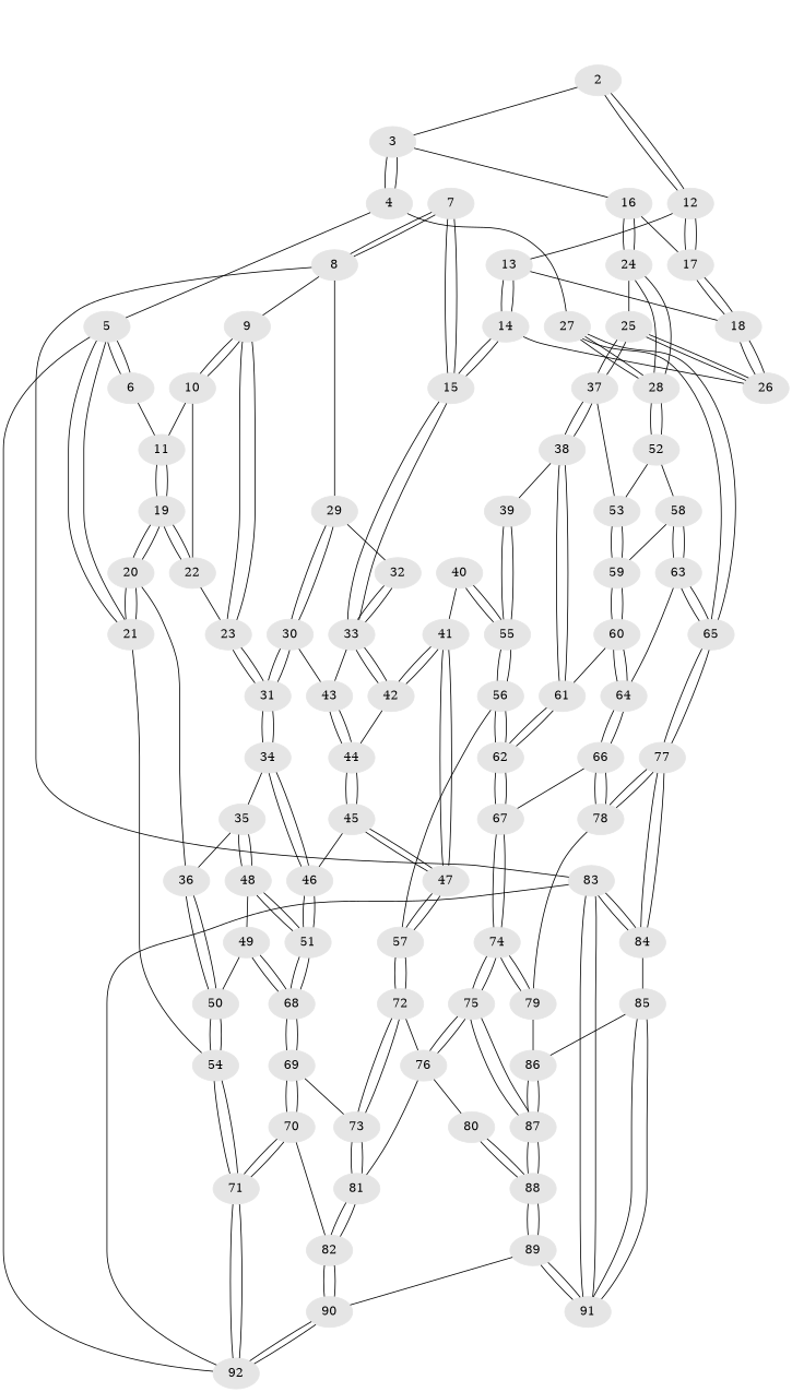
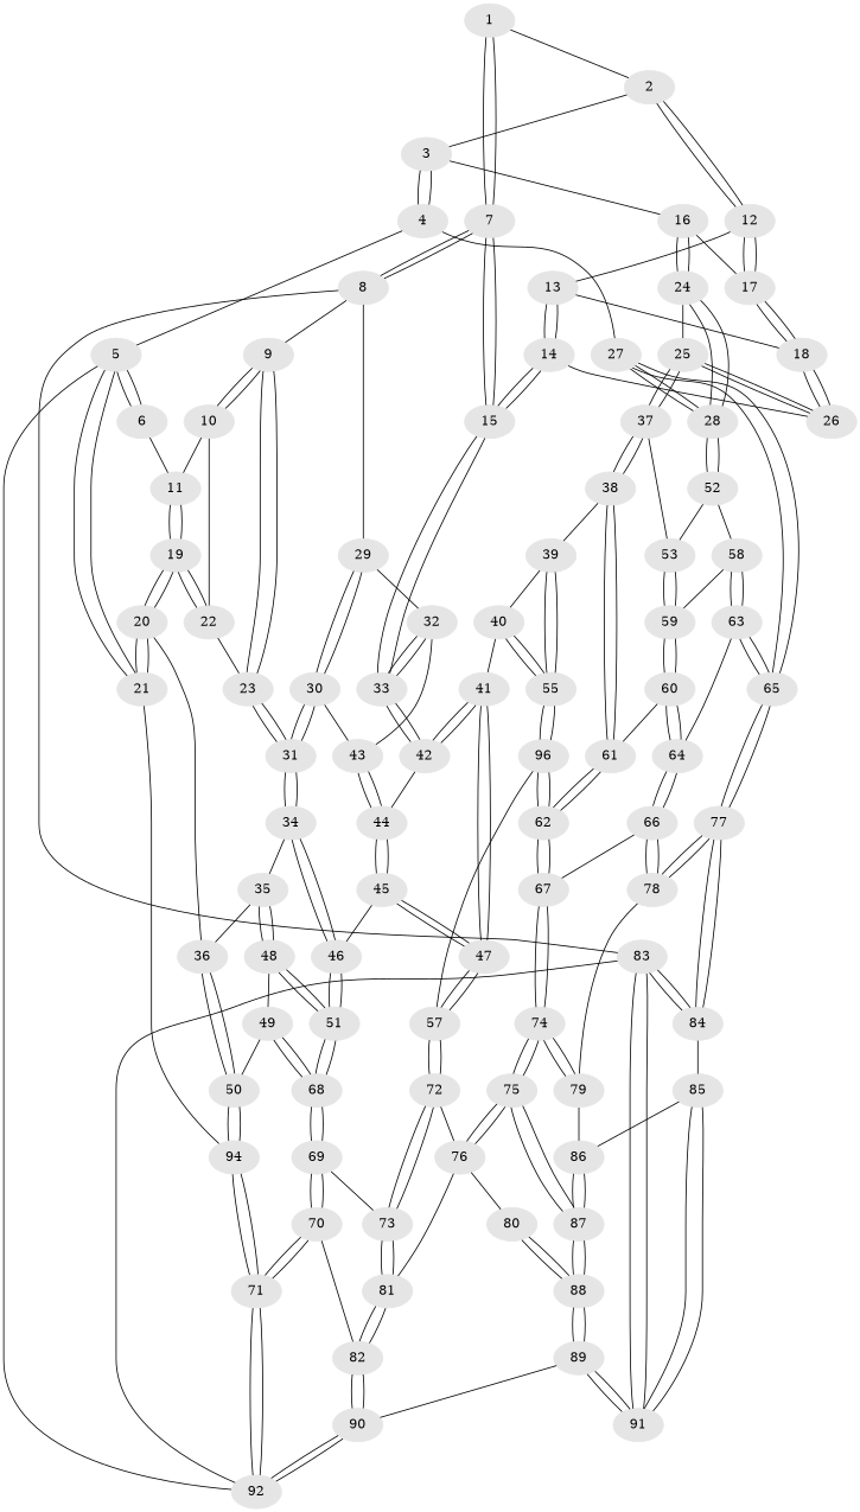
  graph {
    node [color=gray90 style=filled]
+   1
    2
    7
    3
    12
    8
    15
    4
    16
    13
    17
    5
    27
    24
    6
    21
    92
    28
    65
    83
    84
    91
    11
-   54
+   54 [label=94]
    19
    9
    29
    33
    10
    23
    30
    32
    22
    31
    20
    14
    18
    26
    42
    25
    36
    50
    71
    34
    37
    52
    38
    53
    77
    58
    43
    44
    35
    46
    48
    51
    49
    39
    61
    59
    40
    55
    62
    41
-   56
+   56 [label=96]
    47
    57
    45
    68
    72
    69
    63
    60
    67
    73
    76
    64
    66
    74
    78
    79
    75
    70
    82
    81
    90
    80
    87
    86
    88
    85
    89
+   1 -- 2
+   1 -- 7
+   1 -- 7
    2 -- 3
    2 -- 12
    2 -- 12
    7 -- 8
    7 -- 8
    7 -- 15
    7 -- 15
    3 -- 4
    3 -- 4
    3 -- 16
    12 -- 13
    12 -- 17
    12 -- 17
    8 -- 83
    8 -- 9
    8 -- 29
    15 -- 33
    15 -- 33
    4 -- 5
    4 -- 27
    16 -- 17
    16 -- 24
    16 -- 24
    13 -- 14
    13 -- 14
    13 -- 18
    17 -- 18
    17 -- 18
    5 -- 6
    5 -- 6
    5 -- 21
    5 -- 21
    5 -- 92
    27 -- 28
    27 -- 28
    27 -- 65
    27 -- 65
    24 -- 28
    24 -- 28
    24 -- 25
    6 -- 11
    21 -- 54
    28 -- 52
    28 -- 52
    65 -- 77
    65 -- 77
    83 -- 92
    83 -- 84
    83 -- 84
    83 -- 91
    83 -- 91
    84 -- 85
    11 -- 19
    11 -- 19
    54 -- 71
    54 -- 71
    19 -- 22
    19 -- 22
    19 -- 20
    19 -- 20
    9 -- 10
    9 -- 10
    9 -- 23
    9 -- 23
    29 -- 30
    29 -- 30
    29 -- 32
    33 -- 42
    33 -- 42
    10 -- 11
    10 -- 22
    23 -- 31
    23 -- 31
    30 -- 31
    30 -- 31
    30 -- 43
    32 -- 33
    32 -- 33
-   33 -- 43
+   32 -- 43
    22 -- 23
    31 -- 34
    31 -- 34
    20 -- 21
    20 -- 21
    20 -- 36
    14 -- 15
    14 -- 15
    14 -- 26
    18 -- 26
    18 -- 26
    42 -- 44
    25 -- 26
    25 -- 26
    25 -- 37
    25 -- 37
    36 -- 50
    36 -- 50
    50 -- 54
    50 -- 54
    71 -- 92
    71 -- 92
    34 -- 35
    34 -- 46
    34 -- 46
    37 -- 38
    37 -- 38
    37 -- 53
    52 -- 53
    52 -- 58
    38 -- 39
    38 -- 61
    38 -- 61
    53 -- 59
    53 -- 59
    77 -- 84
    77 -- 84
    77 -- 78
    77 -- 78
    58 -- 59
    58 -- 63
    58 -- 63
    43 -- 44
    43 -- 44
    44 -- 45
    44 -- 45
    35 -- 36
    35 -- 48
    35 -- 48
    46 -- 51
    46 -- 51
    48 -- 51
    48 -- 51
    48 -- 49
    51 -- 68
    51 -- 68
    49 -- 50
    49 -- 68
    49 -- 68
+   39 -- 40
    39 -- 55
    39 -- 55
    61 -- 62
    61 -- 62
    59 -- 60
    59 -- 60
    40 -- 55
    40 -- 55
    40 -- 41
    55 -- 56
    55 -- 56
    62 -- 67
    62 -- 67
    41 -- 42
    41 -- 42
    41 -- 47
    41 -- 47
    56 -- 62
    56 -- 62
    56 -- 57
    47 -- 57
    47 -- 57
    57 -- 72
    57 -- 72
    45 -- 46
    45 -- 47
    45 -- 47
    68 -- 69
    68 -- 69
    72 -- 73
    72 -- 73
    72 -- 76
    69 -- 73
    69 -- 70
    69 -- 70
    63 -- 65
    63 -- 65
    63 -- 64
    60 -- 61
    60 -- 64
    60 -- 64
    67 -- 74
    67 -- 74
    73 -- 81
    73 -- 81
    76 -- 81
    76 -- 80
    64 -- 66
    64 -- 66
    66 -- 67
    66 -- 78
    66 -- 78
    74 -- 79
    74 -- 79
    74 -- 75
    74 -- 75
    78 -- 79
    79 -- 86
    75 -- 76
    75 -- 76
    75 -- 87
    75 -- 87
    70 -- 71
    70 -- 71
    70 -- 82
    82 -- 90
    82 -- 90
    81 -- 82
    81 -- 82
    90 -- 92
    90 -- 92
    80 -- 88
    80 -- 88
    87 -- 88
    87 -- 88
    86 -- 87
    86 -- 87
    88 -- 89
    88 -- 89
    85 -- 91
    85 -- 91
    85 -- 86
    89 -- 91
    89 -- 91
    89 -- 90
  }
